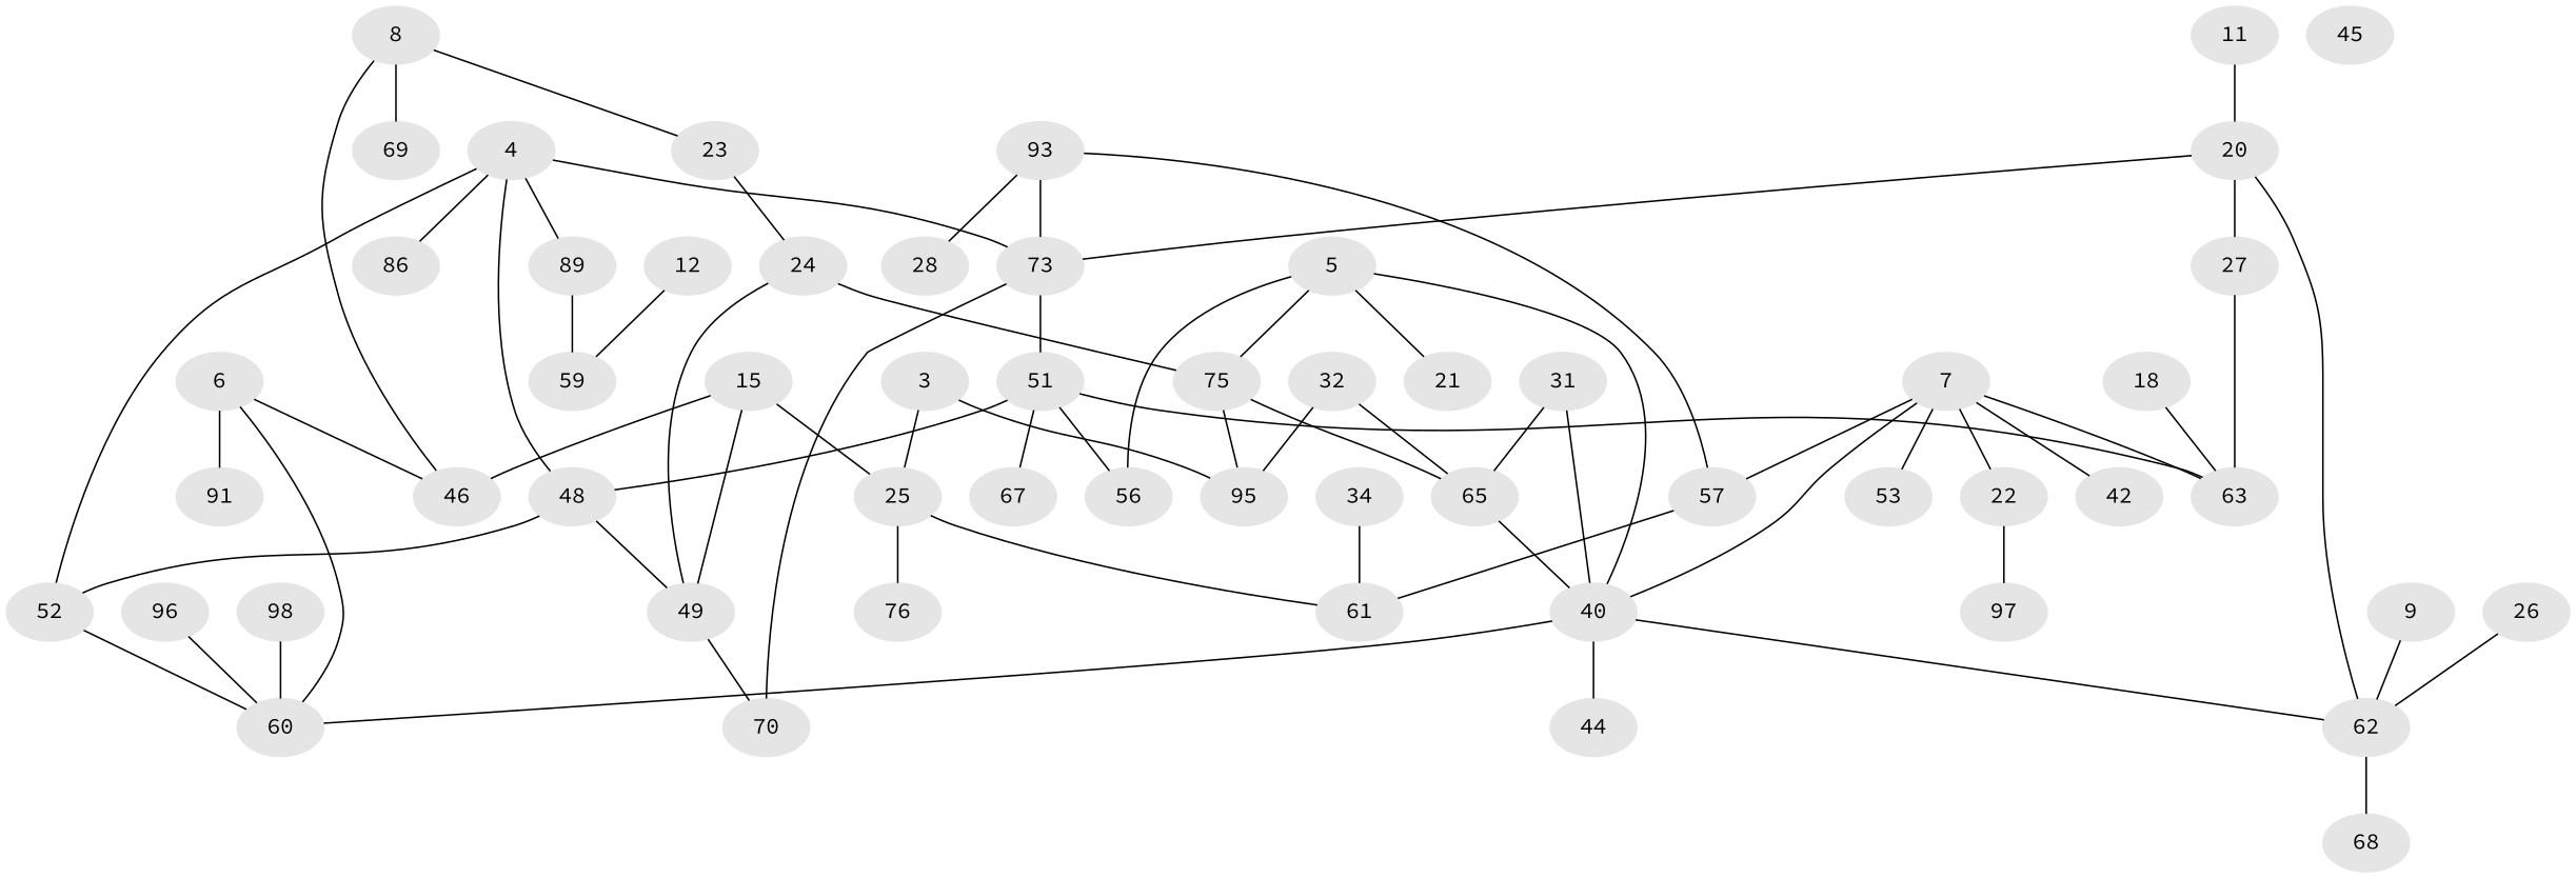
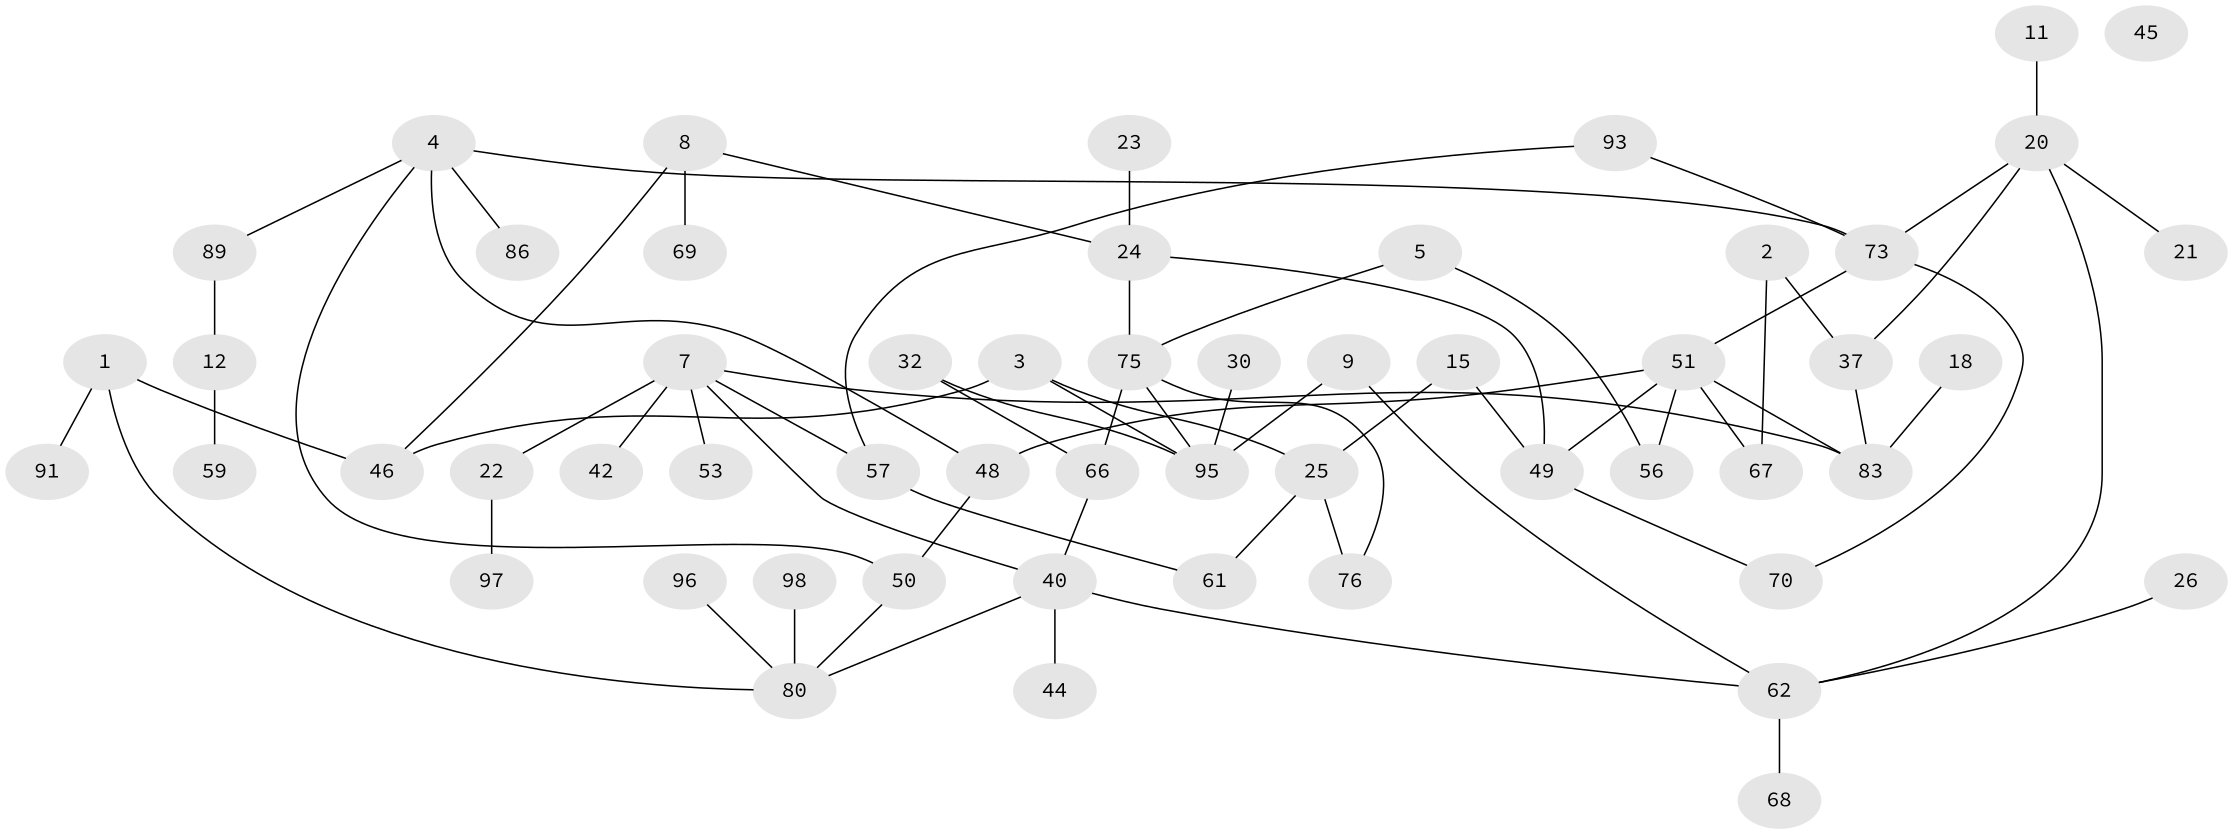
  graph {
    fontname="Source Code Pro"
    node [color=gray90 fontname="Source Code Pro" style=filled]
    edge [fontname="Source Code Pro"]
    n1 [label=91]
-   1 [label=6]
+   1
    46
-   60
-   27
+   60 [label=80]
+   2
+   27 [label=37]
    67
-   63
+   63 [label=83]
    57
    61
    3
    25
    n13 [label=95]
    n14 [label=76]
    n15 [label=86]
    4
    n17 [label=73]
    n18 [label=89]
    48
-   52
+   52 [label=50]
    51
    70
    59
    49
    n25 [label=75]
    5
    40
    56
-   66 [label=65]
+   66
    62
    44
    7
    22
    42
    53
    n36 [label=97]
-   34
    8
    24
    69
    9
    68
    11
    20
    21
    12
    n47 [label=93]
-   28
    15
    18
+   30
    23
    26
-   31
    32
    n56 [label=96]
    n57 [label=98]
    45
    1 -- n1
    1 -- 46
    1 -- 60
+   2 -- 27
+   2 -- 67
    27 -- 63
    57 -- 61
    3 -- 25
    3 -- n13
    25 -- 61
    25 -- n14
    4 -- n15
    4 -- n17
    4 -- n18
    4 -- 48
    4 -- 52
    n17 -- 51
    n17 -- 70
-   n18 -- 59
+   n18 -- 12
    48 -- 52
-   48 -- 49
+   51 -- 49
    52 -- 60
    51 -- 67
    51 -- 63
    51 -- 48
    51 -- 56
    49 -- 70
    n25 -- n13
+   n25 -- n14
    n25 -- 66
    5 -- n25
-   5 -- 40
    5 -- 56
    40 -- 60
    40 -- 62
    40 -- 44
    66 -- 40
    62 -- 68
    7 -- 63
    7 -- 57
    7 -- 40
    7 -- 22
    7 -- 42
    7 -- 53
    22 -- n36
-   34 -- 61
    8 -- 46
-   8 -- 23
+   8 -- 24
    8 -- 69
    24 -- 49
    24 -- n25
+   9 -- n13
    9 -- 62
    11 -- 20
    20 -- 27
    20 -- n17
    20 -- 62
-   5 -- 21
+   20 -- 21
    12 -- 59
    n47 -- 57
    n47 -- n17
-   n47 -- 28
-   15 -- 46
+   3 -- 46
    15 -- 25
    15 -- 49
    18 -- 63
+   30 -- n13
    23 -- 24
    26 -- 62
-   31 -- 40
-   31 -- 66
    32 -- n13
    32 -- 66
    n56 -- 60
    n57 -- 60
  }
